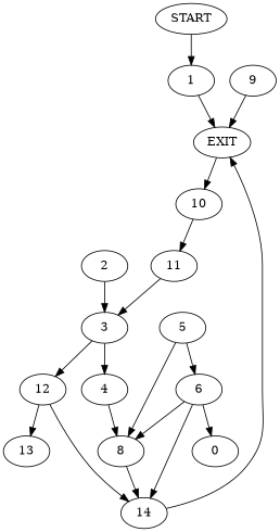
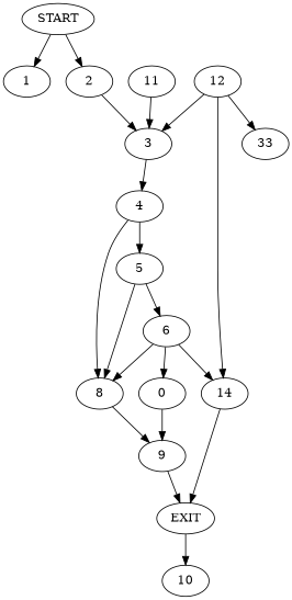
  digraph {
    n1 [label=START]
    1
    2
    n4 [label=EXIT]
    3
    10
    4
    12
    5
    8
-   13
+   13 [label=33]
    14
    6
    9
    n15 [label=0]
    11
    n1 -> 1
-   1 -> n4
+   n1 -> 2
    2 -> 3
    n4 -> 10
    3 -> 4
-   3 -> 12
-   10 -> 11
+   12 -> 3
+   4 -> 5
    4 -> 8
    12 -> 13
    12 -> 14
    5 -> 8
    5 -> 6
-   8 -> 14
+   8 -> 9
    14 -> n4
    6 -> 8
    6 -> 14
    6 -> n15
    9 -> n4
+   n15 -> 9
    11 -> 3
  }
